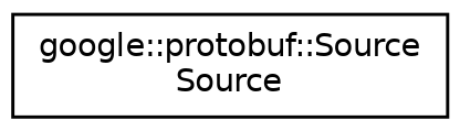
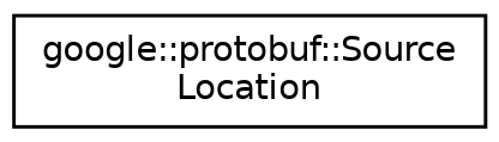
  digraph {
    rankdir=LR
-   n1 [color=black fillcolor=white fontname=Helvetica fontsize=10 height=0.2 label="google::protobuf::Source\lSource" shape=record style=filled width=0.4]
+   n1 [color=black fillcolor=white fontname=Helvetica fontsize=10 height=0.2 label="google::protobuf::Source\lLocation" shape=record style=filled width=0.4]
  }
